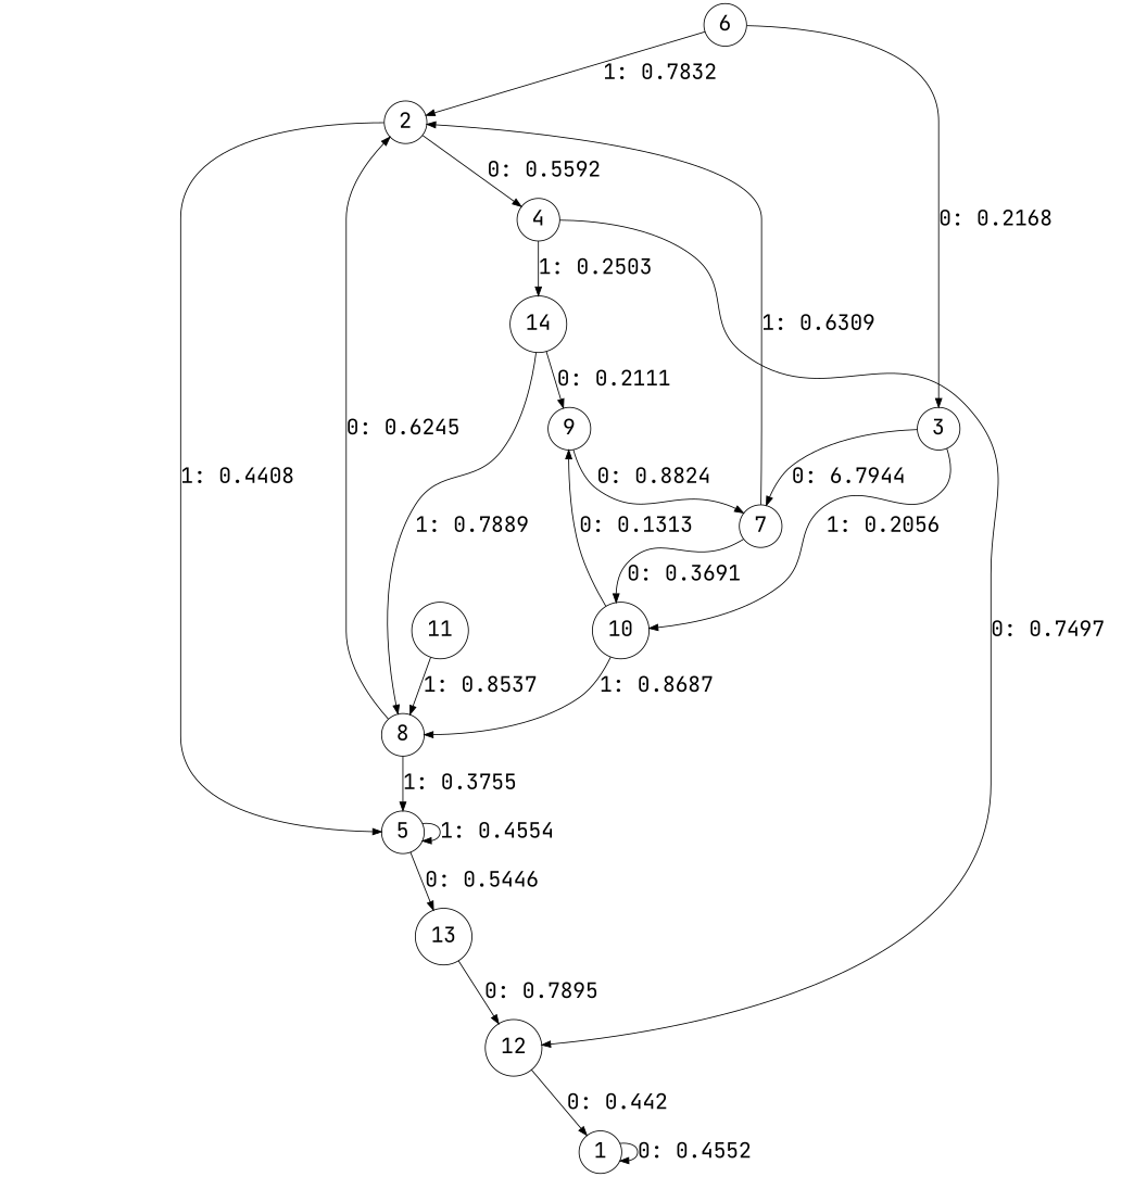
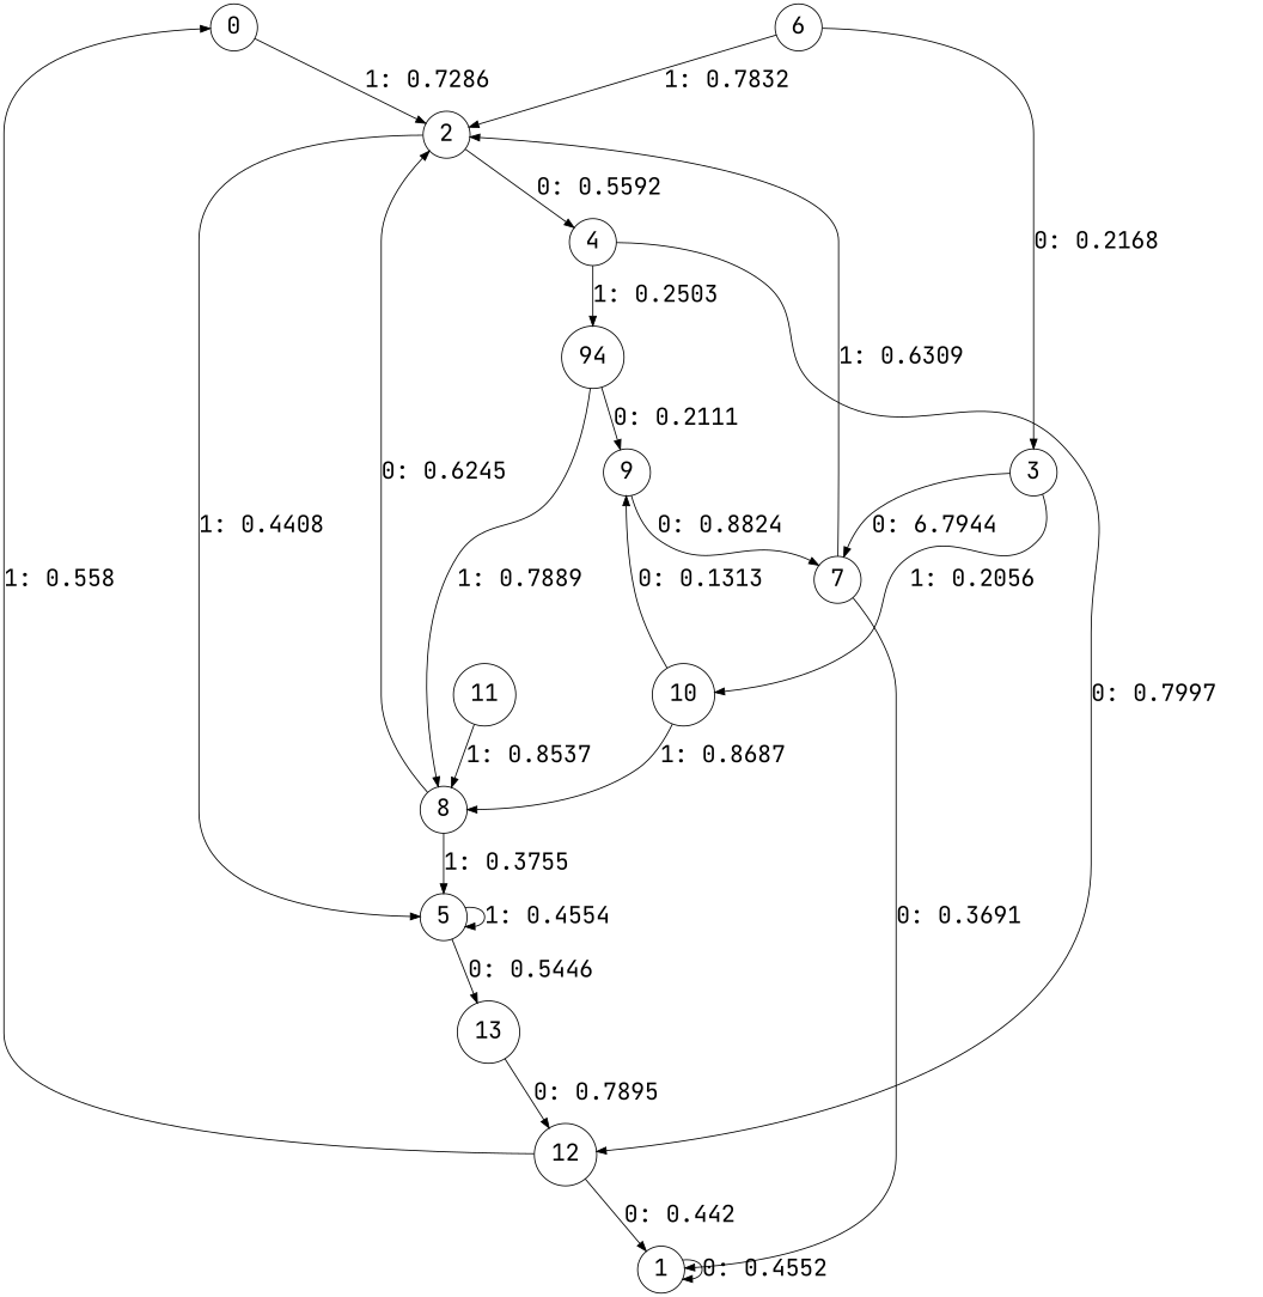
  digraph {
    fontname="JetBrains Mono"
    node [fontname="JetBrains Mono" fontsize=24 shape=circle]
    edge [fontname="JetBrains Mono" fontsize=24]
+   0
    2
    3
    7
    10
    4
    5
    1
    8
    9
    12
-   14
+   14 [label=94]
    13
    6
    11
+   0 -> 2 [label="1: 0.7286   "]
    2 -> 4 [label="0: 0.5592   "]
    2 -> 5 [label="1: 0.4408   "]
    3 -> 7 [label="0: 6.7944   "]
    3 -> 10 [label="1: 0.2056   "]
    7 -> 2 [label="1: 0.6309   "]
-   7 -> 10 [label="0: 0.3691   "]
+   7 -> 1 [label="0: 0.3691   "]
    10 -> 8 [label="1: 0.8687   "]
    10 -> 9 [label="0: 0.1313   "]
-   4 -> 12 [label="0: 0.7497   "]
+   4 -> 12 [label="0: 0.7997   "]
    4 -> 14 [label="1: 0.2503   "]
    5 -> 5 [label="1: 0.4554   "]
    5 -> 13 [label="0: 0.5446   "]
    1 -> 1 [label="0: 0.4552   "]
    8 -> 2 [label="0: 0.6245   "]
    8 -> 5 [label="1: 0.3755   "]
    9 -> 7 [label="0: 0.8824   "]
+   12 -> 0 [label="1: 0.558    "]
    12 -> 1 [label="0: 0.442    "]
    14 -> 8 [label="1: 0.7889   "]
    14 -> 9 [label="0: 0.2111   "]
    13 -> 12 [label="0: 0.7895   "]
    6 -> 2 [label="1: 0.7832   "]
    6 -> 3 [label="0: 0.2168   "]
    11 -> 8 [label="1: 0.8537   "]
  }
